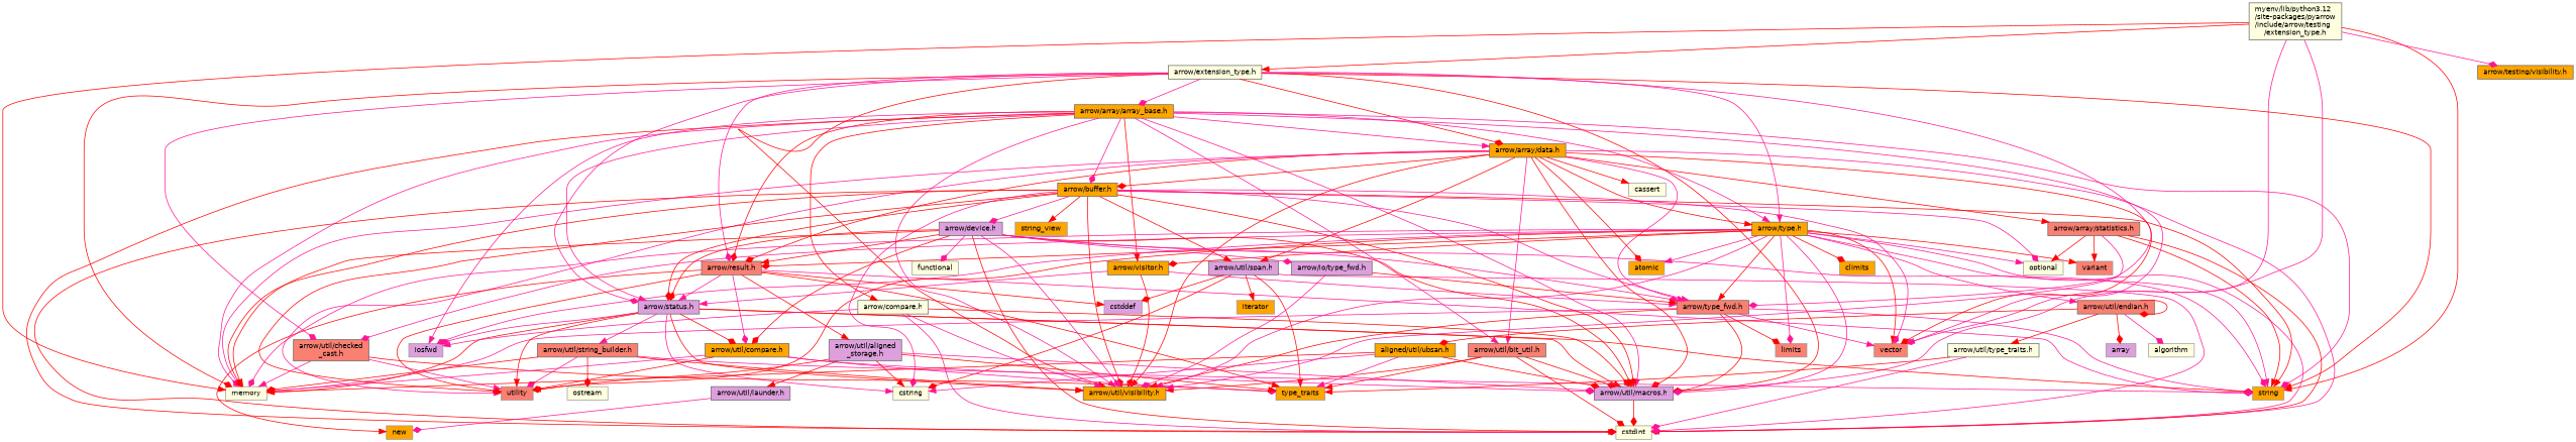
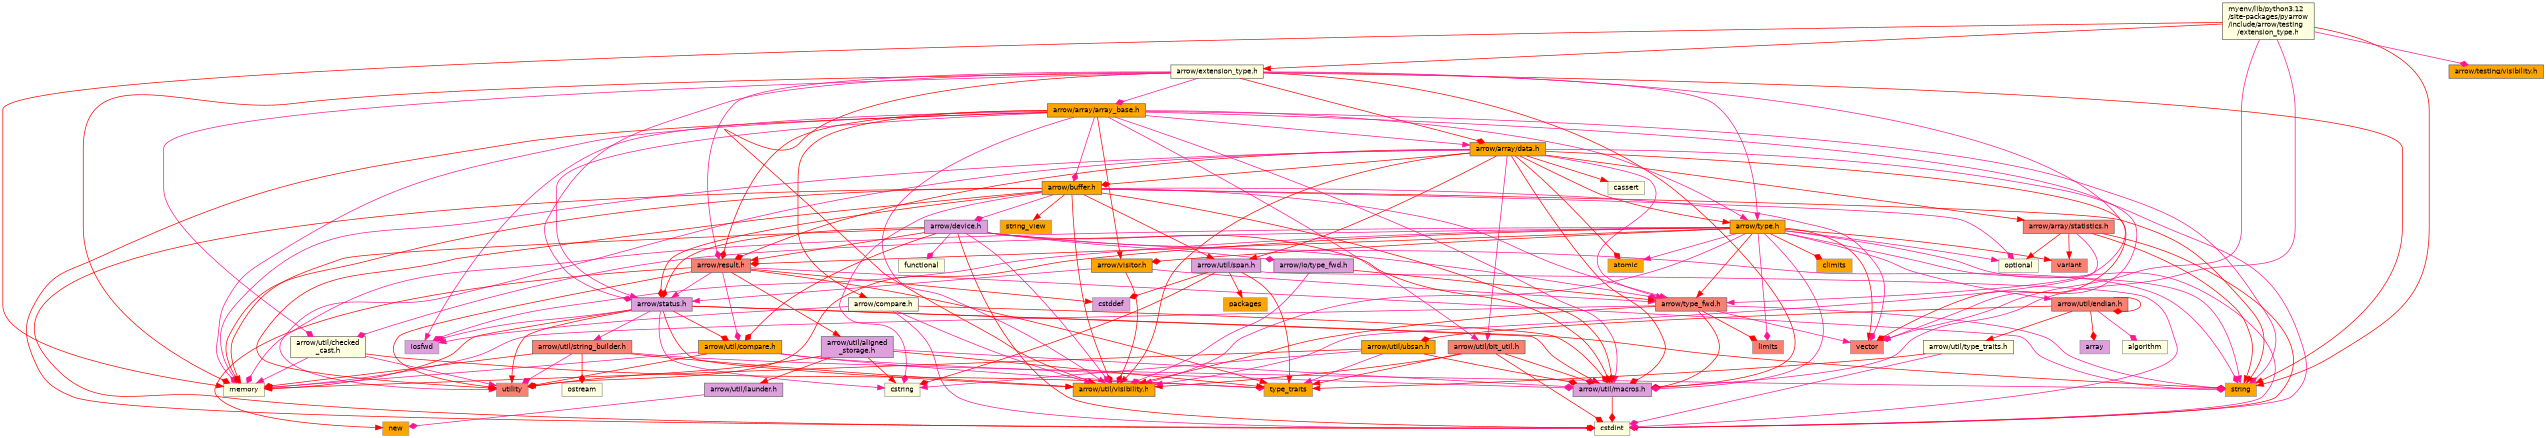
  digraph {
    node [color=grey40 fillcolor=orange fontname=Helvetica fontsize=10 shape=box style=filled]
    edge [arrowhead=normal color=red fontname=Helvetica fontsize=10 labelfontname=Helvetica labelfontsize=10 style=solid]
    n1 [color=gray40 fillcolor=lightyellow fontcolor=black height=0.2 label="myenv/lib/python3.12\l/site-packages/pyarrow\l/include/arrow/testing\l/extension_type.h" width=0.4]
    n2 [color=grey60 fillcolor=lightyellow height=0.2 label=memory width=0.4]
    n3 [color=grey60 height=0.2 label=string width=0.4]
    n4 [color=grey60 fillcolor=salmon height=0.2 label=vector width=0.4]
    n5 [fillcolor=lightyellow height=0.2 label="arrow/extension_type.h" width=0.4]
    n6 [fillcolor=plum height=0.2 label="arrow/util/macros.h" width=0.4]
    n7 [height=0.2 label="arrow/testing/visibility.h" width=0.4]
    n8 [height=0.2 label="arrow/array/array_base.h" width=0.4]
    n9 [height=0.2 label="arrow/array/data.h" width=0.4]
    n10 [height=0.2 label="arrow/util/visibility.h" width=0.4]
    n11 [fillcolor=salmon height=0.2 label="arrow/type_fwd.h" width=0.4]
    n12 [fillcolor=salmon height=0.2 label="arrow/result.h" width=0.4]
    n13 [fillcolor=plum height=0.2 label="arrow/status.h" width=0.4]
    n14 [height=0.2 label="arrow/type.h" width=0.4]
-   n15 [fillcolor=salmon height=0.2 label="arrow/util/checked\l_cast.h" width=0.4]
+   n15 [fillcolor=lightyellow height=0.2 label="arrow/util/checked\l_cast.h" width=0.4]
    n16 [color=grey60 fillcolor=lightyellow height=0.2 label=cstdint width=0.4]
    n17 [color=grey60 fillcolor=plum height=0.2 label=iosfwd width=0.4]
    n18 [height=0.2 label="arrow/buffer.h" width=0.4]
    n19 [height=0.2 label="arrow/visitor.h" width=0.4]
    n20 [fillcolor=salmon height=0.2 label="arrow/util/bit_util.h" width=0.4]
    n21 [fillcolor=lightyellow height=0.2 label="arrow/compare.h" width=0.4]
    n22 [color=grey60 height=0.2 label=atomic width=0.4]
    n23 [color=grey60 fillcolor=lightyellow height=0.2 label=cassert width=0.4]
    n24 [color=grey60 fillcolor=salmon height=0.2 label=utility width=0.4]
    n25 [fillcolor=salmon height=0.2 label="arrow/array/statistics.h" width=0.4]
    n26 [fillcolor=plum height=0.2 label="arrow/util/span.h" width=0.4]
    n27 [color=grey60 fillcolor=salmon height=0.2 label=limits width=0.4]
    n28 [height=0.2 label="arrow/util/compare.h" width=0.4]
    n29 [color=grey60 fillcolor=plum height=0.2 label=cstddef width=0.4]
    n30 [color=grey60 height=0.2 label=new width=0.4]
    n31 [color=grey60 height=0.2 label=type_traits width=0.4]
    n32 [fillcolor=plum height=0.2 label="arrow/util/aligned\l_storage.h" width=0.4]
    n33 [color=grey60 fillcolor=lightyellow height=0.2 label=cstring width=0.4]
    n34 [fillcolor=salmon height=0.2 label="arrow/util/string_builder.h" width=0.4]
    n35 [color=grey60 fillcolor=lightyellow height=0.2 label=optional width=0.4]
    n36 [color=grey60 fillcolor=salmon height=0.2 label=variant width=0.4]
    n37 [color=grey60 height=0.2 label=climits width=0.4]
    n38 [fillcolor=salmon height=0.2 label="arrow/util/endian.h" width=0.4]
    n39 [color=grey60 height=0.2 label=string_view width=0.4]
    n40 [fillcolor=plum height=0.2 label="arrow/device.h" width=0.4]
-   n41 [color=grey60 height=0.2 label=iterator width=0.4]
+   n41 [color=grey60 height=0.2 label=packages width=0.4]
    n42 [color=grey60 fillcolor=lightyellow height=0.2 label=functional width=0.4]
    n43 [fillcolor=plum height=0.2 label="arrow/io/type_fwd.h" width=0.4]
    n44 [fillcolor=plum height=0.2 label="arrow/util/launder.h" width=0.4]
    n45 [color=grey60 fillcolor=lightyellow height=0.2 label=ostream width=0.4]
    n46 [color=grey60 fillcolor=lightyellow height=0.2 label=algorithm width=0.4]
    n47 [color=grey60 fillcolor=plum height=0.2 label=array width=0.4]
    n48 [fillcolor=lightyellow height=0.2 label="arrow/util/type_traits.h" width=0.4]
-   n49 [height=0.2 label="aligned/util/ubsan.h" width=0.4]
+   n49 [height=0.2 label="arrow/util/ubsan.h" width=0.4]
    n1 -> n2
    n1 -> n3
    n1 -> n4 [arrowhead=diamond color=deeppink]
    n1 -> n5
    n1 -> n6 [arrowhead=diamond color=deeppink]
    n1 -> n7 [arrowhead=diamond color=deeppink]
    n5 -> n2 [arrowhead=diamond]
    n5 -> n3
    n5 -> n6 [arrowhead=diamond]
    n5 -> n8 [arrowhead=diamond color=deeppink]
    n5 -> n9 [arrowhead=diamond]
    n5 -> n10
-   n5 -> n11 [arrowhead=diamond color=deeppink]
+   n5 -> n11 [color=deeppink]
    n5 -> n12 [arrowhead=diamond color=deeppink]
    n5 -> n13 [arrowhead=diamond color=deeppink]
    n5 -> n14 [color=deeppink]
    n5 -> n15 [arrowhead=diamond color=deeppink]
    n6 -> n16 [arrowhead=diamond]
    n8 -> n2 [arrowhead=diamond color=deeppink]
    n8 -> n3 [arrowhead=diamond color=deeppink]
    n8 -> n4 [color=deeppink]
    n8 -> n6 [color=deeppink]
    n8 -> n9 [color=deeppink]
    n8 -> n10 [color=deeppink]
    n8 -> n12 [arrowhead=diamond]
    n8 -> n13 [color=deeppink]
    n8 -> n14 [color=deeppink]
    n8 -> n16
    n8 -> n17 [color=deeppink]
    n8 -> n18 [arrowhead=diamond color=deeppink]
    n8 -> n19
    n8 -> n20 [color=deeppink]
    n8 -> n21
    n9 -> n2 [color=deeppink]
    n9 -> n4 [arrowhead=diamond]
    n9 -> n6 [arrowhead=diamond]
    n9 -> n10
    n9 -> n11 [color=deeppink]
    n9 -> n12 [arrowhead=diamond]
    n9 -> n14
    n9 -> n16 [color=deeppink]
    n9 -> n18 [arrowhead=diamond]
    n9 -> n20 [color=deeppink]
    n9 -> n22 [arrowhead=diamond]
    n9 -> n23
    n9 -> n24 [color=deeppink]
    n9 -> n25
    n9 -> n26
    n11 -> n2 [color=deeppink]
    n11 -> n3 [arrowhead=diamond color=deeppink]
    n11 -> n4 [color=deeppink]
    n11 -> n6 [arrowhead=diamond]
    n11 -> n10
    n11 -> n27 [arrowhead=diamond]
    n12 -> n3 [arrowhead=diamond color=deeppink]
    n12 -> n13 [color=deeppink]
    n12 -> n24
    n12 -> n28 [arrowhead=diamond color=deeppink]
    n12 -> n29
    n12 -> n30
    n12 -> n31
    n12 -> n32
    n13 -> n2
    n13 -> n3 [arrowhead=diamond]
    n13 -> n6
    n13 -> n10
    n13 -> n17 [arrowhead=diamond color=deeppink]
    n13 -> n24
    n13 -> n28 [arrowhead=diamond]
    n13 -> n33 [color=deeppink]
    n13 -> n34 [color=deeppink]
    n14 -> n2 [arrowhead=diamond color=deeppink]
    n14 -> n3 [color=deeppink]
    n14 -> n4
    n14 -> n6 [arrowhead=diamond color=deeppink]
    n14 -> n10 [color=deeppink]
    n14 -> n11
    n14 -> n12 [arrowhead=diamond]
    n14 -> n15 [arrowhead=diamond color=deeppink]
    n14 -> n16 [color=deeppink]
    n14 -> n17 [arrowhead=diamond color=deeppink]
    n14 -> n19 [arrowhead=diamond]
    n14 -> n22 [color=deeppink]
    n14 -> n24 [arrowhead=diamond]
    n14 -> n27 [arrowhead=diamond color=deeppink]
    n14 -> n35 [color=deeppink]
    n14 -> n36
    n14 -> n37 [arrowhead=diamond]
    n14 -> n38 [color=deeppink]
    n15 -> n2 [color=deeppink]
    n15 -> n24 [color=deeppink]
    n15 -> n31 [arrowhead=diamond]
    n18 -> n2 [arrowhead=diamond]
    n18 -> n3
    n18 -> n4 [arrowhead=diamond color=deeppink]
    n18 -> n6 [arrowhead=diamond]
    n18 -> n10 [arrowhead=diamond]
    n18 -> n11 [color=deeppink]
    n18 -> n13 [arrowhead=diamond]
    n18 -> n16 [arrowhead=diamond]
    n18 -> n24 [arrowhead=diamond]
    n18 -> n26
    n18 -> n33 [arrowhead=diamond color=deeppink]
    n18 -> n35 [arrowhead=diamond color=deeppink]
    n18 -> n39
    n18 -> n40 [arrowhead=diamond color=deeppink]
    n19 -> n10 [arrowhead=diamond]
    n19 -> n11 [color=deeppink]
    n19 -> n13 [color=deeppink]
    n20 -> n6 [arrowhead=diamond]
    n20 -> n10
    n20 -> n16 [arrowhead=diamond]
    n20 -> n31
    n21 -> n6 [arrowhead=diamond]
    n21 -> n10 [color=deeppink]
    n21 -> n16 [arrowhead=diamond color=deeppink]
    n21 -> n17 [color=deeppink]
    n25 -> n3
    n25 -> n10 [color=deeppink]
    n25 -> n16 [arrowhead=diamond]
    n25 -> n35
    n25 -> n36
    n26 -> n16 [arrowhead=diamond color=deeppink]
    n26 -> n29 [arrowhead=diamond]
    n26 -> n31
    n26 -> n33 [arrowhead=diamond]
    n26 -> n41
    n28 -> n2 [color=deeppink]
    n28 -> n6 [arrowhead=diamond color=deeppink]
    n28 -> n24 [arrowhead=diamond]
    n28 -> n31 [arrowhead=diamond color=deeppink]
    n32 -> n6 [arrowhead=diamond color=deeppink]
    n32 -> n24
    n32 -> n31
    n32 -> n33
    n32 -> n44
    n34 -> n2 [arrowhead=diamond]
    n34 -> n3 [arrowhead=diamond color=deeppink]
    n34 -> n10
    n34 -> n24 [arrowhead=diamond color=deeppink]
    n34 -> n45 [arrowhead=diamond]
    n38 -> n38 [arrowhead=diamond]
    n38 -> n46 [arrowhead=diamond color=deeppink]
    n38 -> n47 [arrowhead=diamond]
    n38 -> n48
    n38 -> n49 [arrowhead=diamond]
    n40 -> n2
    n40 -> n3 [arrowhead=diamond color=deeppink]
    n40 -> n6 [arrowhead=diamond]
    n40 -> n10 [arrowhead=diamond color=deeppink]
    n40 -> n11 [arrowhead=diamond color=deeppink]
    n40 -> n12
    n40 -> n13 [arrowhead=diamond]
    n40 -> n16 [arrowhead=diamond]
    n40 -> n28 [arrowhead=diamond]
    n40 -> n42 [arrowhead=diamond color=deeppink]
    n40 -> n43 [arrowhead=diamond color=deeppink]
    n43 -> n10 [arrowhead=diamond color=deeppink]
    n43 -> n11
    n44 -> n30 [arrowhead=diamond color=deeppink]
    n48 -> n16 [arrowhead=diamond color=deeppink]
    n48 -> n31
    n49 -> n2
    n49 -> n6 [arrowhead=diamond]
    n49 -> n31 [color=deeppink]
    n49 -> n33 [color=deeppink]
  }
